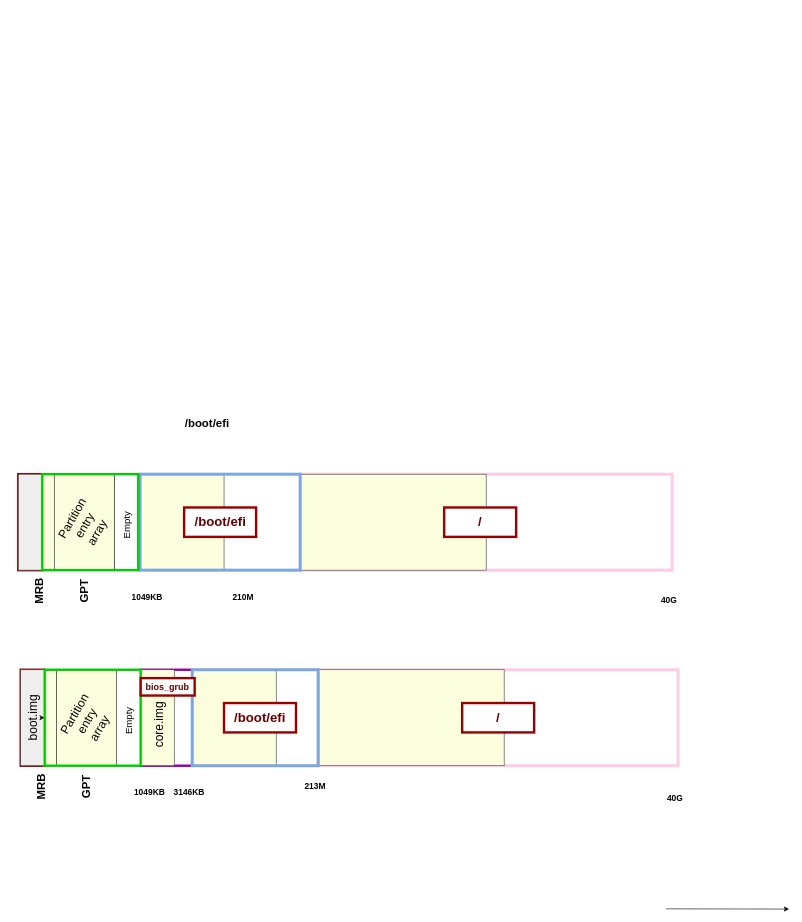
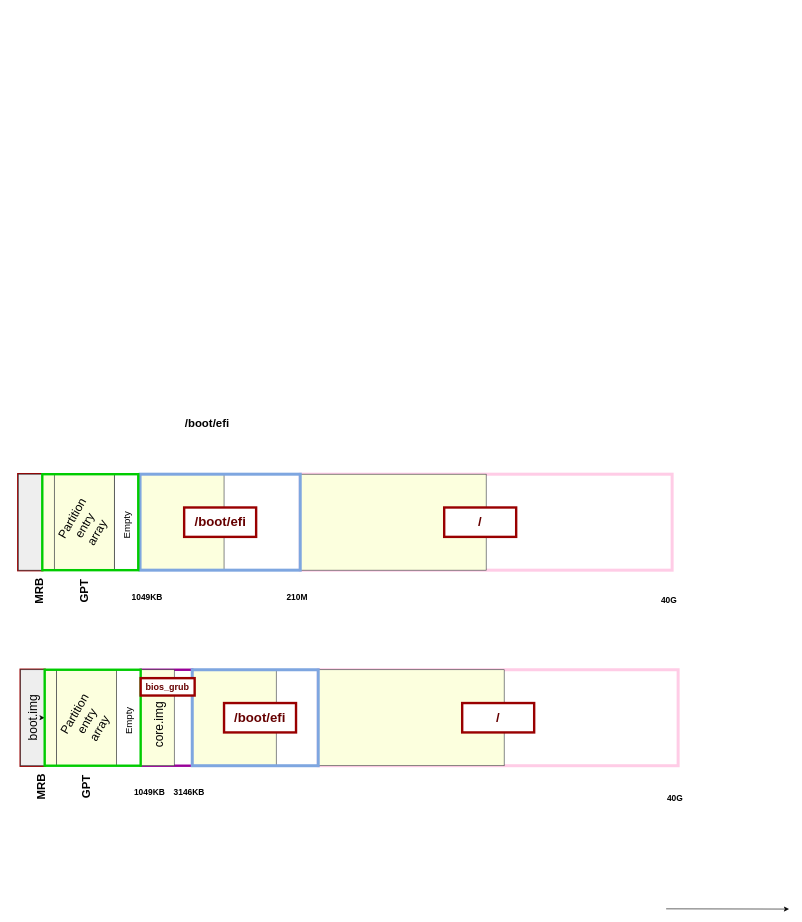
  <mxCell id="0" />
  <mxCell id="1" parent="0" />
  <mxCell id="2" value="" style="whiteSpace=wrap;html=1;labelBorderColor=#CC0000;strokeColor=#990000;strokeWidth=4;" vertex="1" parent="1"><mxGeometry x="30" y="790" width="40" height="160" as="geometry" /></mxCell>
  <mxCell id="3" value="" style="rounded=0;whiteSpace=wrap;html=1;fillColor=#eeeeee;strokeColor=#36393d;fontStyle=0;fontSize=20;" vertex="1" parent="1"><mxGeometry x="30" y="790" width="40" height="160" as="geometry" /></mxCell>
  <mxCell id="4" value="" style="rounded=0;whiteSpace=wrap;html=1;fontStyle=0;fontSize=20;" vertex="1" parent="1"><mxGeometry x="190" y="790" width="40" height="160" as="geometry" /></mxCell>
  <mxCell id="5" value="" style="whiteSpace=wrap;html=1;labelBorderColor=#CC0000;strokeColor=#990099;strokeWidth=4;" vertex="1" parent="1"><mxGeometry x="234" y="1116" width="86" height="160" as="geometry" /></mxCell>
  <mxCell id="6" value="" style="whiteSpace=wrap;html=1;labelBorderColor=#CC0000;strokeColor=#FFCCE6;strokeWidth=5;" vertex="1" parent="1"><mxGeometry x="500" y="790" width="620" height="160" as="geometry" /></mxCell>
  <mxCell id="7" value="" style="rounded=0;whiteSpace=wrap;html=1;fillColor=#FCFFDE;strokeColor=#36393d;fontStyle=0;fontSize=20;" vertex="1" parent="1"><mxGeometry x="233" y="790" width="140" height="160" as="geometry" /></mxCell>
  <mxCell id="8" value="" style="rounded=0;whiteSpace=wrap;html=1;fillColor=#FCFFDE;strokeColor=#36393d;fontStyle=0;fontSize=20;" vertex="1" parent="1"><mxGeometry x="234" y="1116" width="56" height="160" as="geometry" /></mxCell>
  <mxCell id="9" value="" style="rounded=0;whiteSpace=wrap;html=1;fillColor=#FCFFDE;strokeColor=#36393d;fontStyle=0;fontSize=20;" vertex="1" parent="1"><mxGeometry x="500" y="790" width="310" height="160" as="geometry" /></mxCell>
  <mxCell id="10" value="&lt;font style=&quot;font-size: 19px;&quot;&gt;MRB&lt;/font&gt;" style="text;strokeColor=none;align=center;fillColor=none;html=1;verticalAlign=middle;whiteSpace=wrap;rounded=0;fontStyle=1;rotation=-90;" vertex="1" parent="1"><mxGeometry x="20" y="970" width="90" height="30" as="geometry" /></mxCell>
  <mxCell id="11" value="&lt;span style=&quot;font-size: 19px;&quot;&gt;/boot/efi&lt;/span&gt;" style="text;strokeColor=none;align=center;fillColor=none;html=1;verticalAlign=middle;whiteSpace=wrap;rounded=0;fontStyle=1" vertex="1" parent="1"><mxGeometry x="300" y="660" width="90" height="90" as="geometry" /></mxCell>
  <mxCell id="12" value="" style="rounded=0;whiteSpace=wrap;html=1;fillColor=#FCFFDE;strokeColor=#36393d;fontStyle=0;fontSize=20;" vertex="1" parent="1"><mxGeometry x="70" y="790" width="20" height="160" as="geometry" /></mxCell>
  <mxCell id="13" value="" style="rounded=0;whiteSpace=wrap;html=1;fillColor=#FCFFDE;strokeColor=#36393d;fontStyle=0;fontSize=20;" vertex="1" parent="1"><mxGeometry x="90" y="790" width="100" height="160" as="geometry" /></mxCell>
  <mxCell id="14" value="&lt;font style=&quot;font-size: 20px;&quot;&gt;Partition entry array&lt;/font&gt;" style="text;strokeColor=none;align=center;fillColor=none;html=1;verticalAlign=middle;whiteSpace=wrap;rounded=0;rotation=-60;" vertex="1" parent="1"><mxGeometry x="110" y="860" width="60" height="30" as="geometry" /></mxCell>
  <mxCell id="15" value="&lt;font style=&quot;font-size: 16px;&quot;&gt;Empty&lt;/font&gt;" style="text;strokeColor=none;align=center;fillColor=none;html=1;verticalAlign=middle;whiteSpace=wrap;rounded=0;rotation=-90;" vertex="1" parent="1"><mxGeometry x="140" y="860" width="140" height="30" as="geometry" /></mxCell>
  <mxCell id="16" value="" style="whiteSpace=wrap;html=1;labelBorderColor=#CC0000;strokeColor=#7EA6E0;strokeWidth=5;fillColor=none;" vertex="1" parent="1"><mxGeometry x="233" y="790" width="267" height="160" as="geometry" /></mxCell>
  <mxCell id="17" value="&lt;font style=&quot;font-size: 20px;&quot;&gt;core.img&lt;/font&gt;" style="text;strokeColor=none;align=center;fillColor=none;html=1;verticalAlign=middle;whiteSpace=wrap;rounded=0;rotation=-90;" vertex="1" parent="1"><mxGeometry x="234" y="1192.5" width="60" height="30" as="geometry" /></mxCell>
  <mxCell id="18" value="" style="edgeStyle=none;orthogonalLoop=1;jettySize=auto;html=1;rounded=0;" edge="1" parent="1"><mxGeometry width="80" relative="1" as="geometry"><mxPoint x="1110" y="1514.58" as="sourcePoint" /><mxPoint x="1315" y="1514.971" as="targetPoint" /><Array as="points" /></mxGeometry></mxCell>
  <mxCell id="19" value="&lt;font style=&quot;font-size: 19px;&quot;&gt;GPT&lt;/font&gt;" style="text;strokeColor=none;align=center;fillColor=none;html=1;verticalAlign=middle;whiteSpace=wrap;rounded=0;fontStyle=1;rotation=-90;" vertex="1" parent="1"><mxGeometry x="95" y="970" width="90" height="30" as="geometry" /></mxCell>
  <mxCell id="20" value="" style="shape=image;verticalLabelPosition=bottom;labelBackgroundColor=default;verticalAlign=top;aspect=fixed;imageAspect=0;image=https://upload.wikimedia.org/wikipedia/commons/4/45/GNU_GRUB_components.svg;" vertex="1" parent="1"><mxGeometry x="118.89" y="20" width="1031.11" height="580" as="geometry" /></mxCell>
  <mxCell id="21" value="" style="whiteSpace=wrap;html=1;labelBorderColor=#CC0000;strokeColor=#00CC00;strokeWidth=4;fillColor=none;" vertex="1" parent="1"><mxGeometry x="70" y="790" width="160" height="160" as="geometry" /></mxCell>
  <mxCell id="22" value="&lt;font color=&quot;#660000&quot; style=&quot;font-size: 22px;&quot;&gt;&lt;b&gt;/boot/efi&lt;/b&gt;&lt;/font&gt;" style="rounded=0;whiteSpace=wrap;html=1;strokeColor=#990000;strokeWidth=4;" vertex="1" parent="1"><mxGeometry x="306.5" y="845.5" width="120" height="49" as="geometry" /></mxCell>
  <mxCell id="23" value="&lt;font style=&quot;font-size: 14px;&quot;&gt;1049KB&lt;/font&gt;" style="text;strokeColor=none;align=center;fillColor=none;html=1;verticalAlign=middle;whiteSpace=wrap;rounded=0;fontStyle=1" vertex="1" parent="1"><mxGeometry x="170" y="965" width="150" height="60" as="geometry" /></mxCell>
- <mxCell id="24" value="&lt;font style=&quot;font-size: 14px;&quot;&gt;210M&lt;/font&gt;" style="text;strokeColor=none;align=center;fillColor=none;html=1;verticalAlign=middle;whiteSpace=wrap;rounded=0;fontStyle=1" vertex="1" parent="1"><mxGeometry x="330" y="965" width="150" height="60" as="geometry" /></mxCell>
+ <mxCell id="24" value="&lt;font style=&quot;font-size: 14px;&quot;&gt;210M&lt;/font&gt;" style="text;strokeColor=none;align=center;fillColor=none;html=1;verticalAlign=middle;whiteSpace=wrap;rounded=0;fontStyle=1" vertex="1" parent="1"><mxGeometry x="420" y="965" width="150" height="60" as="geometry" /></mxCell>
  <mxCell id="25" value="&lt;font color=&quot;#660000&quot; style=&quot;font-size: 22px;&quot;&gt;&lt;b&gt;/&lt;/b&gt;&lt;/font&gt;" style="rounded=0;whiteSpace=wrap;html=1;strokeColor=#990000;strokeWidth=4;" vertex="1" parent="1"><mxGeometry x="740" y="845.5" width="120" height="49" as="geometry" /></mxCell>
  <mxCell id="26" value="&lt;font style=&quot;font-size: 14px;&quot;&gt;40G&lt;/font&gt;" style="text;strokeColor=none;align=center;fillColor=none;html=1;verticalAlign=middle;whiteSpace=wrap;rounded=0;fontStyle=1" vertex="1" parent="1"><mxGeometry x="1040" y="970" width="150" height="60" as="geometry" /></mxCell>
  <mxCell id="27" value="" style="whiteSpace=wrap;html=1;labelBorderColor=#CC0000;strokeColor=#990000;strokeWidth=4;" vertex="1" parent="1"><mxGeometry x="34" y="1116" width="40" height="160" as="geometry" /></mxCell>
  <mxCell id="28" value="" style="rounded=0;whiteSpace=wrap;html=1;fillColor=#eeeeee;strokeColor=#36393d;fontStyle=0;fontSize=20;" vertex="1" parent="1"><mxGeometry x="34" y="1116" width="40" height="160" as="geometry" /></mxCell>
  <mxCell id="29" value="&lt;font style=&quot;font-size: 20px;&quot;&gt;boot.img&lt;/font&gt;" style="text;strokeColor=none;align=center;fillColor=none;html=1;verticalAlign=middle;whiteSpace=wrap;rounded=0;rotation=-90;" vertex="1" parent="1"><mxGeometry x="24" y="1181" width="60" height="30" as="geometry" /></mxCell>
  <mxCell id="30" value="" style="rounded=0;whiteSpace=wrap;html=1;fontStyle=0;fontSize=20;" vertex="1" parent="1"><mxGeometry x="194" y="1116" width="40" height="160" as="geometry" /></mxCell>
  <mxCell id="31" value="" style="whiteSpace=wrap;html=1;labelBorderColor=#CC0000;strokeColor=#FFCCE6;strokeWidth=5;" vertex="1" parent="1"><mxGeometry x="530" y="1116" width="600" height="160" as="geometry" /></mxCell>
  <mxCell id="32" value="" style="rounded=0;whiteSpace=wrap;html=1;fillColor=#FCFFDE;strokeColor=#36393d;fontStyle=0;fontSize=20;" vertex="1" parent="1"><mxGeometry x="320" y="1116" width="140" height="160" as="geometry" /></mxCell>
  <mxCell id="33" value="" style="rounded=0;whiteSpace=wrap;html=1;fillColor=#FCFFDE;strokeColor=#36393d;fontStyle=0;fontSize=20;" vertex="1" parent="1"><mxGeometry x="530" y="1116" width="310" height="160" as="geometry" /></mxCell>
  <mxCell id="34" value="&lt;font style=&quot;font-size: 19px;&quot;&gt;MRB&lt;/font&gt;" style="text;strokeColor=none;align=center;fillColor=none;html=1;verticalAlign=middle;whiteSpace=wrap;rounded=0;fontStyle=1;rotation=-90;" vertex="1" parent="1"><mxGeometry x="24" y="1296" width="90" height="30" as="geometry" /></mxCell>
  <mxCell id="35" value="" style="rounded=0;whiteSpace=wrap;html=1;fillColor=#FCFFDE;strokeColor=#36393d;fontStyle=0;fontSize=20;" vertex="1" parent="1"><mxGeometry x="74" y="1116" width="20" height="160" as="geometry" /></mxCell>
  <mxCell id="36" value="" style="rounded=0;whiteSpace=wrap;html=1;fillColor=#FCFFDE;strokeColor=#36393d;fontStyle=0;fontSize=20;" vertex="1" parent="1"><mxGeometry x="94" y="1116" width="100" height="160" as="geometry" /></mxCell>
  <mxCell id="37" value="&lt;font style=&quot;font-size: 20px;&quot;&gt;Partition entry array&lt;/font&gt;" style="text;strokeColor=none;align=center;fillColor=none;html=1;verticalAlign=middle;whiteSpace=wrap;rounded=0;rotation=-60;" vertex="1" parent="1"><mxGeometry x="114" y="1186" width="60" height="30" as="geometry" /></mxCell>
  <mxCell id="38" value="&lt;font style=&quot;font-size: 16px;&quot;&gt;Empty&lt;/font&gt;" style="text;strokeColor=none;align=center;fillColor=none;html=1;verticalAlign=middle;whiteSpace=wrap;rounded=0;rotation=-90;" vertex="1" parent="1"><mxGeometry x="144" y="1186" width="140" height="30" as="geometry" /></mxCell>
  <mxCell id="39" value="" style="whiteSpace=wrap;html=1;labelBorderColor=#CC0000;strokeColor=#7EA6E0;strokeWidth=5;fillColor=none;" vertex="1" parent="1"><mxGeometry x="320" y="1116" width="210" height="160" as="geometry" /></mxCell>
  <mxCell id="40" value="&lt;font style=&quot;font-size: 19px;&quot;&gt;GPT&lt;/font&gt;" style="text;strokeColor=none;align=center;fillColor=none;html=1;verticalAlign=middle;whiteSpace=wrap;rounded=0;fontStyle=1;rotation=-90;" vertex="1" parent="1"><mxGeometry x="99" y="1296" width="90" height="30" as="geometry" /></mxCell>
  <mxCell id="41" value="" style="edgeStyle=none;orthogonalLoop=1;jettySize=auto;html=1;rounded=0;" edge="1" parent="1" source="29" target="42"><mxGeometry width="80" relative="1" as="geometry"><mxPoint x="69" y="1196" as="sourcePoint" /><mxPoint x="579" y="1200.76" as="targetPoint" /><Array as="points" /></mxGeometry></mxCell>
  <mxCell id="42" value="" style="whiteSpace=wrap;html=1;labelBorderColor=#CC0000;strokeColor=#00CC00;strokeWidth=4;fillColor=none;" vertex="1" parent="1"><mxGeometry x="74" y="1116" width="160" height="160" as="geometry" /></mxCell>
  <mxCell id="43" value="&lt;font color=&quot;#660000&quot; style=&quot;font-size: 22px;&quot;&gt;&lt;b&gt;/boot/efi&lt;/b&gt;&lt;/font&gt;" style="rounded=0;whiteSpace=wrap;html=1;strokeColor=#990000;strokeWidth=4;" vertex="1" parent="1"><mxGeometry x="373" y="1171.5" width="120" height="49" as="geometry" /></mxCell>
  <mxCell id="44" value="&lt;font style=&quot;font-size: 14px;&quot;&gt;1049KB&lt;/font&gt;" style="text;strokeColor=none;align=center;fillColor=none;html=1;verticalAlign=middle;whiteSpace=wrap;rounded=0;fontStyle=1" vertex="1" parent="1"><mxGeometry x="174" y="1291" width="150" height="60" as="geometry" /></mxCell>
- <mxCell id="45" value="&lt;font style=&quot;font-size: 14px;&quot;&gt;213M&lt;/font&gt;" style="text;strokeColor=none;align=center;fillColor=none;html=1;verticalAlign=middle;whiteSpace=wrap;rounded=0;fontStyle=1" vertex="1" parent="1"><mxGeometry x="450" y="1281" width="150" height="60" as="geometry" /></mxCell>
  <mxCell id="46" value="&lt;font color=&quot;#660000&quot; style=&quot;font-size: 22px;&quot;&gt;&lt;b&gt;/&lt;/b&gt;&lt;/font&gt;" style="rounded=0;whiteSpace=wrap;html=1;strokeColor=#990000;strokeWidth=4;" vertex="1" parent="1"><mxGeometry x="770" y="1171.5" width="120" height="49" as="geometry" /></mxCell>
  <mxCell id="47" value="&lt;font style=&quot;font-size: 14px;&quot;&gt;40G&lt;/font&gt;" style="text;strokeColor=none;align=center;fillColor=none;html=1;verticalAlign=middle;whiteSpace=wrap;rounded=0;fontStyle=1" vertex="1" parent="1"><mxGeometry x="1050" y="1300" width="150" height="60" as="geometry" /></mxCell>
  <mxCell id="48" value="&lt;font style=&quot;font-size: 14px;&quot;&gt;3146KB&lt;/font&gt;" style="text;strokeColor=none;align=center;fillColor=none;html=1;verticalAlign=middle;whiteSpace=wrap;rounded=0;fontStyle=1" vertex="1" parent="1"><mxGeometry x="240" y="1291" width="150" height="60" as="geometry" /></mxCell>
  <mxCell id="49" value="&lt;font color=&quot;#660000&quot; style=&quot;font-size: 15px;&quot;&gt;&lt;b style=&quot;&quot;&gt;bios_grub&lt;/b&gt;&lt;/font&gt;" style="rounded=0;whiteSpace=wrap;html=1;strokeColor=#990000;strokeWidth=4;" vertex="1" parent="1"><mxGeometry x="234" y="1130" width="90" height="29" as="geometry" /></mxCell>
